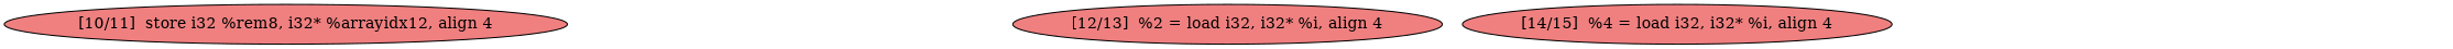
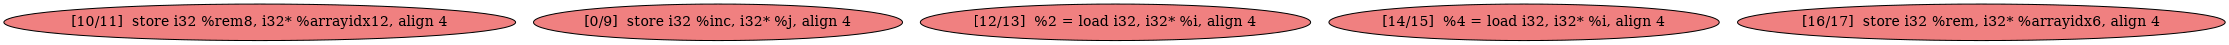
  digraph {
    node [fillcolor=lightcoral shape=ellipse style=filled]
    n1 [label="[10/11]  store i32 %rem8, i32* %arrayidx12, align 4"]
+   n2 [label="[0/9]  store i32 %inc, i32* %j, align 4"]
    n3 [label="[12/13]  %2 = load i32, i32* %i, align 4"]
    n4 [label="[14/15]  %4 = load i32, i32* %i, align 4"]
+   n5 [label="[16/17]  store i32 %rem, i32* %arrayidx6, align 4"]
  }
